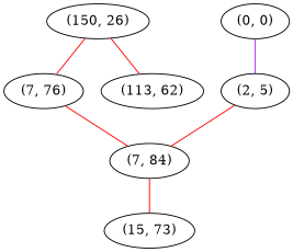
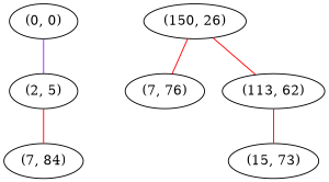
  graph {
    edge [color=red weight=1]
    n1 [label="(2, 5)"]
    "(0, 0)"
    n3 [label="(7, 84)"]
    "(7, 76)"
    "(15, 73)"
    "(150, 26)"
    "(113, 62)"
    n1 -- n3
    "(0, 0)" -- n1 [color=purple weight=4]
-   n3 -- "(15, 73)"
-   "(7, 76)" -- n3
+   "(113, 62)" -- "(15, 73)"
    "(150, 26)" -- "(7, 76)"
    "(150, 26)" -- "(113, 62)"
  }
